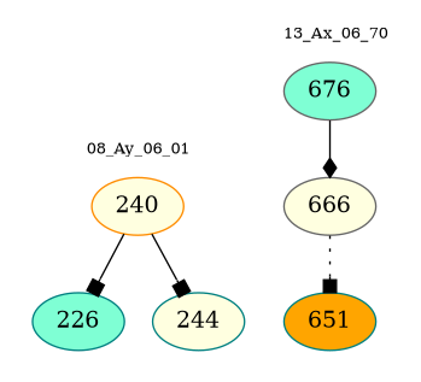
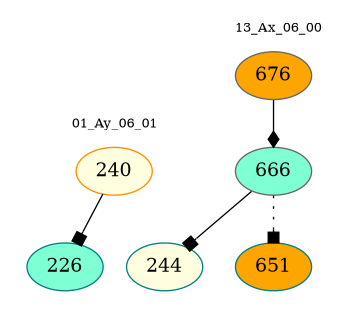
  digraph {
    node [color=teal fillcolor=aquamarine style=filled]
    edge [arrowhead=box color=black style=solid]
-   n1 [color=gray40 fillcolor=lightyellow label=666]
+   n1 [color=gray40 label=666]
    n2 [fillcolor=orange label=651]
-   n3 [color=gray40 label=676]
+   n3 [color=gray40 fillcolor=orange label=676]
    n4 [color=darkorange fillcolor=lightyellow label=240]
    n5 [label=226]
    n6 [fillcolor=lightyellow label=244]
    subgraph cluster_1 {
      color=white
      fontsize=10
-     label="13_Ax_06_70"
+     label="13_Ax_06_00"
      n1
      n2
      n3
    }
    subgraph cluster_2 {
      color=white
      fontsize=10
-     label="08_Ay_06_01"
+     label="01_Ay_06_01"
      n4
      n5
      n6
    }
    n1 -> n2 [style=dotted]
    n3 -> n1 [arrowhead=diamond]
    n4 -> n5
-   n4 -> n6
+   n1 -> n6
  }
